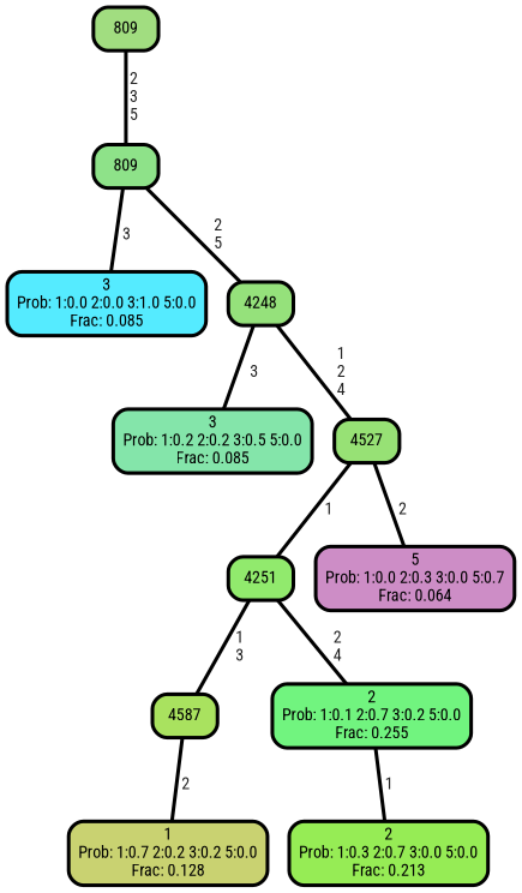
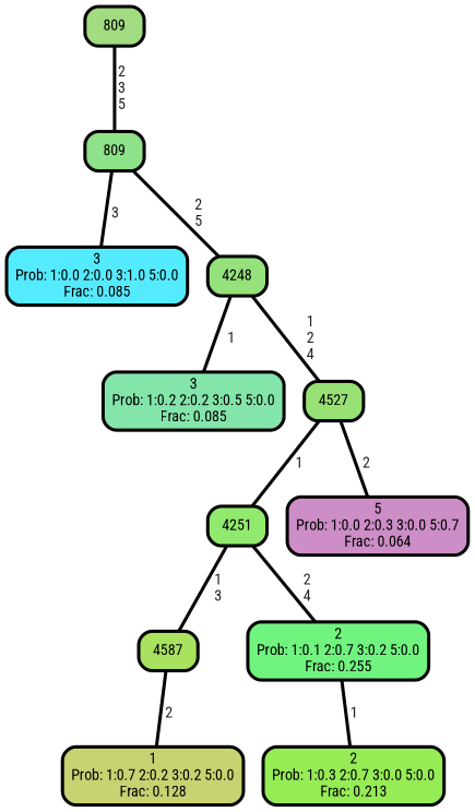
  graph {
    fontname="Roboto Condensed"
    ranksep="0 equally"
    splines=straight
    node [color=black fontcolor=black fontname="Roboto Condensed" penwidth=3 shape=box style="filled, rounded"]
    edge [color=black fontcolor=grey14 fontname="Roboto Condensed" fontweight=bold penwidth=3]
    n1 [fillcolor="#a1dd80" label=809]
    n2 [fillcolor="#8ee289" label=809]
    n3 [fillcolor="#55ebff" label="3\nProb: 1:0.0 2:0.0 3:1.0 5:0.0\nFrac: 0.085"]
    n4 [fillcolor="#95e17b" label=4248]
    n5 [fillcolor="#84e5aa" label="3\nProb: 1:0.2 2:0.2 3:0.5 5:0.0\nFrac: 0.085"]
    n6 [fillcolor="#97e175" label=4527]
    n7 [fillcolor="#91ea6d" label=4251]
    n8 [fillcolor="#cd8dc6" label="5\nProb: 1:0.0 2:0.3 3:0.0 5:0.7\nFrac: 0.064"]
    n9 [fillcolor="#96ec55" label="2\nProb: 1:0.3 2:0.7 3:0.0 5:0.0\nFrac: 0.213"]
    n10 [fillcolor="#a9e25f" label=4587]
    n11 [fillcolor="#c9d271" label="1\nProb: 1:0.7 2:0.2 3:0.2 5:0.0\nFrac: 0.128"]
    n12 [fillcolor="#71f47f" label="2\nProb: 1:0.1 2:0.7 3:0.2 5:0.0\nFrac: 0.255"]
    subgraph sub_1 {
      rank=same
    }
    n1 -- n2 [label=" 2\n 3\n 5"]
    n2 -- n3 [label=" 3"]
    n2 -- n4 [label=" 2\n 5"]
-   n4 -- n5 [label=" 3"]
+   n4 -- n5 [label=" 1"]
    n4 -- n6 [label=" 1\n 2\n 4"]
    n6 -- n7 [label=" 1"]
    n6 -- n8 [label=" 2"]
    n7 -- n10 [label=" 1\n 3"]
    n7 -- n12 [label=" 2\n 4"]
    n10 -- n11 [label=" 2"]
    n12 -- n9 [label=" 1"]
  }
